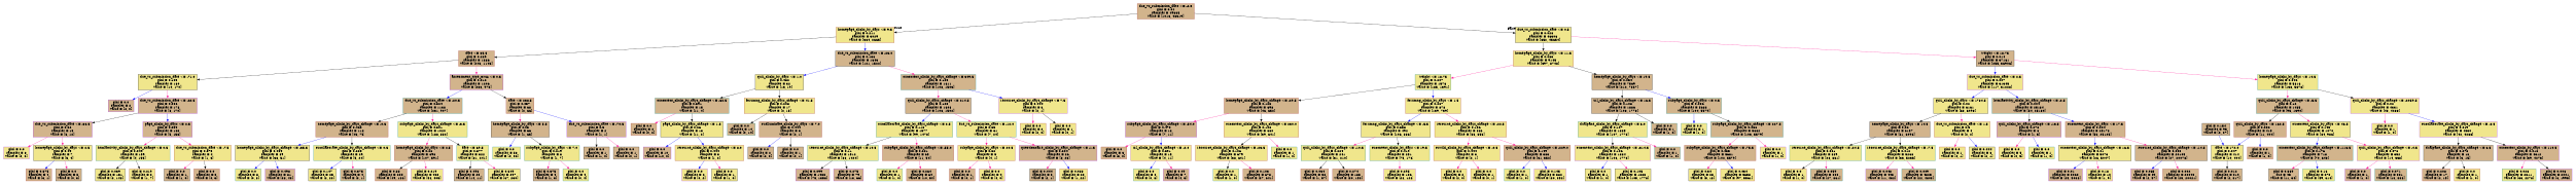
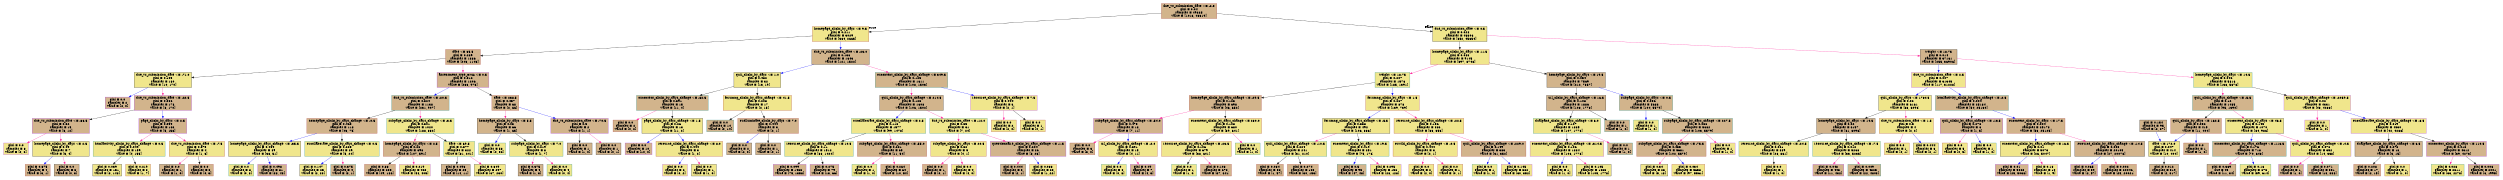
  digraph {
    node [color=brown fillcolor=khaki shape=box style=filled]
    edge [color=deeppink]
    n1 [fillcolor=tan label="due_vs_submission_date <= -2.5\ngini = 0.04\nsamples = 49335\nvalue = [1016, 48319]"]
    n2 [label="homepage_clicks_by_days <= 9.5\ngini = 0.211\nsamples = 3029\nvalue = [364, 2665]"]
    n3 [color=black label="due_vs_submission_date <= 0.5\ngini = 0.028\nsamples = 46306\nvalue = [652, 45654]"]
    n4 [fillcolor=tan label="date <= 35.5\ngini = 0.289\nsamples = 1386\nvalue = [243, 1143]"]
    n5 [color=black fillcolor=tan label="due_vs_submission_date <= -23.0\ngini = 0.136\nsamples = 1643\nvalue = [121, 1522]"]
    n6 [label="homepage_clicks_by_days <= 11.5\ngini = 0.083\nsamples = 9145\nvalue = [397, 8748]"]
    n7 [color=black fillcolor=tan label="weight <= 18.75\ngini = 0.014\nsamples = 37161\nvalue = [255, 36906]"]
    n8 [color=black label="due_vs_submission_date <= -71.0\ngini = 0.105\nsamples = 180\nvalue = [10, 170]"]
    n9 [color=purple fillcolor=tan label="assessment_type_CMA <= 0.5\ngini = 0.312\nsamples = 1206\nvalue = [233, 973]"]
    n10 [color=black label="quiz_clicks_by_days <= 1.0\ngini = 0.482\nsamples = 32\nvalue = [13, 19]"]
    n11 [color=teal fillcolor=tan label="oucontent_clicks_by_days_change <= 349.5\ngini = 0.125\nsamples = 1611\nvalue = [108, 1503]"]
    n12 [color=purple fillcolor=tan label="gini = 0.0\nsamples = 2\nvalue = [2, 0]"]
    n13 [color=purple fillcolor=tan label="due_vs_submission_date <= -22.5\ngini = 0.086\nsamples = 178\nvalue = [8, 170]"]
    n14 [color=teal fillcolor=tan label="due_vs_submission_date <= -20.5\ngini = 0.324\nsamples = 1138\nvalue = [231, 907]"]
    n15 [fillcolor=tan label="date <= 238.5\ngini = 0.057\nsamples = 68\nvalue = [2, 66]"]
    n16 [color=purple fillcolor=tan label="due_vs_submission_date <= -36.5\ngini = 0.32\nsamples = 15\nvalue = [3, 12]"]
    n17 [color=purple fillcolor=tan label="page_clicks_by_days <= 2.5\ngini = 0.059\nsamples = 163\nvalue = [5, 158]"]
    n18 [color=purple label="gini = 0.0\nsamples = 8\nvalue = [0, 8]"]
    n19 [color=black label="homepage_clicks_by_days <= 2.5\ngini = 0.49\nsamples = 7\nvalue = [3, 4]"]
    n20 [color=teal label="htmlactivity_clicks_by_days_change <= 0.5\ngini = 0.049\nsamples = 159\nvalue = [4, 155]"]
    n21 [label="due_vs_submission_date <= -7.5\ngini = 0.375\nsamples = 4\nvalue = [1, 3]"]
    n22 [fillcolor=tan label="gini = 0.375\nsamples = 4\nvalue = [3, 1]"]
    n23 [color=black fillcolor=tan label="gini = 0.0\nsamples = 3\nvalue = [0, 3]"]
    n24 [color=black label="gini = 0.039\nsamples = 151\nvalue = [3, 148]"]
    n25 [label="gini = 0.219\nsamples = 8\nvalue = [1, 7]"]
    n26 [color=black fillcolor=tan label="gini = 0.0\nsamples = 1\nvalue = [1, 0]"]
    n27 [fillcolor=tan label="gini = 0.0\nsamples = 3\nvalue = [0, 3]"]
    n28 [fillcolor=tan label="homepage_clicks_by_days_change <= -0.5\ngini = 0.463\nsamples = 118\nvalue = [43, 75]"]
    n29 [color=teal label="subpage_clicks_by_days_change <= -3.5\ngini = 0.301\nsamples = 1020\nvalue = [188, 832]"]
    n30 [color=black fillcolor=tan label="homepage_clicks_by_days <= 5.5\ngini = 0.03\nsamples = 66\nvalue = [1, 65]"]
    n31 [color=purple fillcolor=tan label="due_vs_submission_date <= -70.5\ngini = 0.5\nsamples = 2\nvalue = [1, 1]"]
    n32 [color=black label="homepage_clicks_by_days_change <= -35.5\ngini = 0.489\nsamples = 89\nvalue = [38, 51]"]
    n33 [color=teal label="oucollaborate_clicks_by_days_change <= 0.5\ngini = 0.285\nsamples = 29\nvalue = [5, 24]"]
    n34 [fillcolor=tan label="homepage_clicks_by_days <= 2.5\ngini = 0.26\nsamples = 698\nvalue = [107, 591]"]
    n35 [color=teal label="date <= 69.5\ngini = 0.377\nsamples = 322\nvalue = [81, 241]"]
    n36 [color=teal label="gini = 0.0\nsamples = 8\nvalue = [0, 8]"]
    n37 [color=purple fillcolor=tan label="gini = 0.498\nsamples = 81\nvalue = [38, 43]"]
    n38 [color=black label="gini = 0.147\nsamples = 25\nvalue = [2, 23]"]
    n39 [color=teal fillcolor=tan label="gini = 0.375\nsamples = 4\nvalue = [3, 1]"]
    n40 [fillcolor=tan label="gini = 0.33\nsamples = 235\nvalue = [49, 186]"]
    n41 [color=purple label="gini = 0.219\nsamples = 463\nvalue = [58, 405]"]
    n42 [color=black fillcolor=tan label="gini = 0.493\nsamples = 25\nvalue = [14, 11]"]
    n43 [color=black label="gini = 0.349\nsamples = 297\nvalue = [67, 230]"]
    n44 [color=teal label="gini = 0.0\nsamples = 58\nvalue = [0, 58]"]
    n45 [color=teal label="subpage_clicks_by_days <= 7.0\ngini = 0.219\nsamples = 8\nvalue = [1, 7]"]
    n46 [color=black fillcolor=tan label="gini = 0.0\nsamples = 1\nvalue = [1, 0]"]
    n47 [color=black fillcolor=tan label="gini = 0.0\nsamples = 1\nvalue = [0, 1]"]
    n48 [color=black fillcolor=tan label="gini = 0.375\nsamples = 4\nvalue = [1, 3]"]
    n49 [color=teal label="gini = 0.0\nsamples = 4\nvalue = [0, 4]"]
    n50 [color=teal fillcolor=tan label="oucontent_clicks_by_days_change <= -62.5\ngini = 0.391\nsamples = 15\nvalue = [11, 4]"]
    n51 [label="forumng_clicks_by_days_change <= 41.5\ngini = 0.208\nsamples = 17\nvalue = [2, 15]"]
    n52 [color=black fillcolor=tan label="quiz_clicks_by_days_change <= 214.5\ngini = 0.123\nsamples = 1608\nvalue = [106, 1502]"]
    n53 [color=purple label="resource_clicks_by_days_change <= 7.5\ngini = 0.444\nsamples = 3\nvalue = [2, 1]"]
    n54 [fillcolor=tan label="gini = 0.0\nsamples = 2\nvalue = [0, 2]"]
    n55 [color=black label="page_clicks_by_days_change <= 1.5\ngini = 0.26\nsamples = 13\nvalue = [11, 2]"]
    n56 [color=teal fillcolor=tan label="gini = 0.0\nsamples = 14\nvalue = [0, 14]"]
    n57 [fillcolor=tan label="ouelluminate_clicks_by_days <= 7.0\ngini = 0.444\nsamples = 3\nvalue = [2, 1]"]
    n58 [color=purple fillcolor=tan label="gini = 0.0\nsamples = 10\nvalue = [10, 0]"]
    n59 [label="resource_clicks_by_days_change <= 8.0\ngini = 0.444\nsamples = 3\nvalue = [1, 2]"]
    n60 [color=purple label="gini = 0.0\nsamples = 2\nvalue = [0, 2]"]
    n61 [color=black label="gini = 0.0\nsamples = 1\nvalue = [1, 0]"]
    n62 [color=black fillcolor=tan label="gini = 0.0\nsamples = 2\nvalue = [2, 0]"]
    n63 [color=black fillcolor=tan label="gini = 0.0\nsamples = 1\nvalue = [0, 1]"]
    n64 [color=teal label="oucollaborate_clicks_by_days_change <= 2.5\ngini = 0.118\nsamples = 1577\nvalue = [99, 1478]"]
    n65 [color=teal label="due_vs_submission_date <= -12.0\ngini = 0.35\nsamples = 31\nvalue = [7, 24]"]
    n66 [label="gini = 0.0\nsamples = 2\nvalue = [2, 0]"]
    n67 [label="gini = 0.0\nsamples = 1\nvalue = [0, 1]"]
    n68 [color=teal label="resource_clicks_by_days_change <= 10.5\ngini = 0.11\nsamples = 1512\nvalue = [88, 1424]"]
    n69 [fillcolor=tan label="subpage_clicks_by_days_change <= -55.0\ngini = 0.281\nsamples = 65\nvalue = [11, 54]"]
    n70 [label="subpage_clicks_by_days <= 20.5\ngini = 0.32\nsamples = 5\nvalue = [4, 1]"]
    n71 [color=purple fillcolor=tan label="questionnaire_clicks_by_days_change <= -1.5\ngini = 0.204\nsamples = 26\nvalue = [3, 23]"]
    n72 [color=purple fillcolor=tan label="gini = 0.099\nsamples = 1433\nvalue = [75, 1358]"]
    n73 [color=purple fillcolor=tan label="gini = 0.275\nsamples = 79\nvalue = [13, 66]"]
    n74 [color=teal label="gini = 0.0\nsamples = 1\nvalue = [1, 0]"]
    n75 [fillcolor=tan label="gini = 0.264\nsamples = 64\nvalue = [10, 54]"]
    n76 [fillcolor=tan label="gini = 0.0\nsamples = 1\nvalue = [0, 1]"]
    n77 [color=purple label="gini = 0.0\nsamples = 4\nvalue = [4, 0]"]
    n78 [color=black fillcolor=tan label="gini = 0.444\nsamples = 3\nvalue = [2, 1]"]
    n79 [label="gini = 0.083\nsamples = 23\nvalue = [1, 22]"]
    n80 [color=teal label="weight <= 18.75\ngini = 0.207\nsamples = 1576\nvalue = [185, 1391]"]
    n81 [color=black fillcolor=tan label="homepage_clicks_by_days <= 19.5\ngini = 0.054\nsamples = 7569\nvalue = [212, 7357]"]
    n82 [color=purple label="due_vs_submission_date <= 2.5\ngini = 0.007\nsamples = 31345\nvalue = [117, 31228]"]
    n83 [color=teal label="homepage_clicks_by_days <= 14.5\ngini = 0.046\nsamples = 5816\nvalue = [138, 5678]"]
    n84 [fillcolor=tan label="homepage_clicks_by_days_change <= -29.5\ngini = 0.123\nsamples = 698\nvalue = [46, 652]"]
    n85 [label="forumng_clicks_by_days <= 1.5\ngini = 0.267\nsamples = 878\nvalue = [139, 739]"]
    n86 [color=black fillcolor=tan label="url_clicks_by_days_change <= 16.5\ngini = 0.108\nsamples = 1886\nvalue = [108, 1778]"]
    n87 [color=teal fillcolor=tan label="subpage_clicks_by_days <= 0.5\ngini = 0.036\nsamples = 5683\nvalue = [104, 5579]"]
    n88 [color=purple fillcolor=tan label="subpage_clicks_by_days_change <= -54.0\ngini = 0.475\nsamples = 18\nvalue = [7, 11]"]
    n89 [label="oucontent_clicks_by_days_change <= 230.0\ngini = 0.108\nsamples = 680\nvalue = [39, 641]"]
    n90 [color=black label="forumng_clicks_by_days_change <= -5.5\ngini = 0.338\nsamples = 492\nvalue = [106, 386]"]
    n91 [label="resource_clicks_by_days_change <= -22.5\ngini = 0.156\nsamples = 386\nvalue = [33, 353]"]
    n92 [fillcolor=tan label="gini = 0.0\nsamples = 3\nvalue = [3, 0]"]
    n93 [label="url_clicks_by_days_change <= -2.0\ngini = 0.391\nsamples = 15\nvalue = [4, 11]"]
    n94 [label="resource_clicks_by_days_change <= -23.5\ngini = 0.106\nsamples = 679\nvalue = [38, 641]"]
    n95 [color=teal label="gini = 0.0\nsamples = 1\nvalue = [1, 0]"]
    n96 [color=teal label="gini = 0.0\nsamples = 8\nvalue = [0, 8]"]
    n97 [color=purple fillcolor=tan label="gini = 0.49\nsamples = 7\nvalue = [4, 3]"]
    n98 [color=teal label="gini = 0.0\nsamples = 1\nvalue = [1, 0]"]
    n99 [fillcolor=tan label="gini = 0.103\nsamples = 678\nvalue = [37, 641]"]
    n100 [color=teal label="quiz_clicks_by_days_change <= -10.5\ngini = 0.224\nsamples = 241\nvalue = [31, 210]"]
    n101 [color=teal label="oucontent_clicks_by_days <= 19.5\ngini = 0.419\nsamples = 251\nvalue = [75, 176]"]
    n102 [label="ouwiki_clicks_by_days_change <= -0.5\ngini = 0.444\nsamples = 3\nvalue = [2, 1]"]
    n103 [fillcolor=tan label="quiz_clicks_by_days_change <= -229.0\ngini = 0.149\nsamples = 383\nvalue = [31, 352]"]
    n104 [fillcolor=tan label="gini = 0.034\nsamples = 58\nvalue = [1, 57]"]
    n105 [fillcolor=tan label="gini = 0.274\nsamples = 183\nvalue = [30, 153]"]
+   n106 [color=teal fillcolor=tan label="gini = 0.5\nsamples = 95\nvalue = [47, 48]"]
    n107 [color=purple label="gini = 0.295\nsamples = 156\nvalue = [28, 128]"]
    n108 [label="gini = 0.0\nsamples = 2\nvalue = [2, 0]"]
    n109 [label="gini = 0.0\nsamples = 1\nvalue = [0, 1]"]
    n110 [color=teal label="gini = 0.0\nsamples = 1\nvalue = [1, 0]"]
    n111 [color=purple label="gini = 0.145\nsamples = 382\nvalue = [30, 352]"]
    n112 [color=teal label="dualpane_clicks_by_days_change <= 6.0\ngini = 0.107\nsamples = 1885\nvalue = [107, 1778]"]
    n113 [color=teal fillcolor=tan label="gini = 0.0\nsamples = 1\nvalue = [1, 0]"]
    n114 [color=teal label="gini = 0.0\nsamples = 1\nvalue = [1, 0]"]
    n115 [color=teal fillcolor=tan label="subpage_clicks_by_days_change <= 227.5\ngini = 0.036\nsamples = 5682\nvalue = [103, 5579]"]
    n116 [color=purple label="oucontent_clicks_by_days_change <= -314.5\ngini = 0.106\nsamples = 1884\nvalue = [106, 1778]"]
    n117 [color=teal fillcolor=tan label="gini = 0.0\nsamples = 1\nvalue = [1, 0]"]
    n118 [color=black label="gini = 0.0\nsamples = 1\nvalue = [1, 0]"]
    n119 [color=black label="gini = 0.105\nsamples = 1883\nvalue = [105, 1778]"]
    n120 [fillcolor=tan label="subpage_clicks_by_days_change <= -75.5\ngini = 0.035\nsamples = 5681\nvalue = [102, 5579]"]
    n121 [color=purple label="gini = 0.0\nsamples = 1\nvalue = [1, 0]"]
    n122 [color=black label="gini = 0.34\nsamples = 23\nvalue = [5, 18]"]
    n123 [label="gini = 0.034\nsamples = 5658\nvalue = [97, 5561]"]
    n124 [color=black label="quiz_clicks_by_days <= 1784.5\ngini = 0.02\nsamples = 6161\nvalue = [63, 6098]"]
    n125 [color=teal fillcolor=tan label="htmlactivity_clicks_by_days_change <= -2.5\ngini = 0.004\nsamples = 25184\nvalue = [54, 25130]"]
    n126 [color=teal fillcolor=tan label="quiz_clicks_by_days_change <= -5.5\ngini = 0.12\nsamples = 1485\nvalue = [95, 1390]"]
    n127 [color=purple label="quiz_clicks_by_days_change <= -2059.5\ngini = 0.02\nsamples = 4331\nvalue = [43, 4288]"]
    n128 [color=black fillcolor=tan label="homepage_clicks_by_days <= 14.5\ngini = 0.02\nsamples = 6157\nvalue = [61, 6096]"]
    n129 [label="due_vs_submission_date <= 1.5\ngini = 0.5\nsamples = 4\nvalue = [2, 2]"]
    n130 [color=purple fillcolor=tan label="quiz_clicks_by_days_change <= -13.5\ngini = 0.278\nsamples = 6\nvalue = [1, 5]"]
    n131 [fillcolor=tan label="oucontent_clicks_by_days <= 17.5\ngini = 0.004\nsamples = 25178\nvalue = [53, 25125]"]
    n132 [color=teal label="resource_clicks_by_days_change <= -24.5\ngini = 0.061\nsamples = 889\nvalue = [28, 861]"]
    n133 [color=teal label="resource_clicks_by_days_change <= -7.5\ngini = 0.012\nsamples = 5268\nvalue = [33, 5235]"]
    n134 [label="gini = 0.0\nsamples = 1\nvalue = [0, 1]"]
    n135 [color=black label="gini = 0.444\nsamples = 3\nvalue = [2, 1]"]
    n136 [label="gini = 0.0\nsamples = 1\nvalue = [1, 0]"]
-   n137 [color=teal fillcolor=tan label="gini = 0.059\nsamples = 888\nvalue = [27, 861]"]
    n138 [color=purple fillcolor=tan label="gini = 0.048\nsamples = 443\nvalue = [11, 432]"]
    n139 [color=teal fillcolor=tan label="gini = 0.009\nsamples = 4825\nvalue = [22, 4803]"]
    n140 [label="gini = 0.0\nsamples = 5\nvalue = [0, 5]"]
    n141 [color=teal label="gini = 0.0\nsamples = 1\nvalue = [1, 0]"]
    n142 [color=black label="oucontent_clicks_by_days_change <= 16.5\ngini = 0.01\nsamples = 5073\nvalue = [26, 5047]"]
    n143 [color=black fillcolor=tan label="resource_clicks_by_days_change <= -14.5\ngini = 0.003\nsamples = 20105\nvalue = [27, 20078]"]
    n144 [color=purple fillcolor=tan label="gini = 0.01\nsamples = 5063\nvalue = [25, 5038]"]
    n145 [color=purple label="gini = 0.18\nsamples = 10\nvalue = [1, 9]"]
    n146 [color=purple fillcolor=tan label="gini = 0.065\nsamples = 59\nvalue = [2, 57]"]
    n147 [fillcolor=tan label="gini = 0.002\nsamples = 20046\nvalue = [25, 20021]"]
    n148 [fillcolor=tan label="quiz_clicks_by_days <= 162.5\ngini = 0.052\nsamples = 415\nvalue = [11, 404]"]
    n149 [color=black label="oucontent_clicks_by_days <= 46.5\ngini = 0.145\nsamples = 1070\nvalue = [84, 986]"]
    n150 [color=purple label="gini = 0.0\nsamples = 1\nvalue = [1, 0]"]
    n151 [color=purple label="oucollaborate_clicks_by_days_change <= -8.5\ngini = 0.019\nsamples = 4330\nvalue = [42, 4288]"]
    n152 [color=black label="date <= 172.0\ngini = 0.047\nsamples = 414\nvalue = [10, 404]"]
    n153 [fillcolor=tan label="gini = 0.0\nsamples = 1\nvalue = [1, 0]"]
    n154 [color=teal fillcolor=tan label="oucontent_clicks_by_days_change <= -116.5\ngini = 0.176\nsamples = 718\nvalue = [70, 648]"]
    n155 [color=purple label="quiz_clicks_by_days_change <= -4.5\ngini = 0.076\nsamples = 352\nvalue = [14, 338]"]
    n156 [color=black fillcolor=tan label="gini = 0.012\nsamples = 319\nvalue = [2, 317]"]
    n157 [color=black fillcolor=tan label="gini = 0.154\nsamples = 95\nvalue = [8, 87]"]
    n158 [color=black fillcolor=tan label="gini = 0.369\ndue = 45\nvalue = [11, 34]"]
    n159 [color=teal label="gini = 0.16\nsamples = 673\nvalue = [59, 614]"]
    n160 [color=purple fillcolor=tan label="gini = 0.0\nsamples = 1\nvalue = [1, 0]"]
    n161 [color=teal fillcolor=tan label="gini = 0.071\nsamples = 351\nvalue = [13, 338]"]
    n162 [color=black fillcolor=tan label="dualpane_clicks_by_days_change <= 6.5\ngini = 0.278\nsamples = 18\nvalue = [3, 15]"]
    n163 [color=purple fillcolor=tan label="oucontent_clicks_by_days <= 110.5\ngini = 0.018\nsamples = 4312\nvalue = [39, 4273]"]
    n164 [fillcolor=tan label="gini = 0.208\nsamples = 17\nvalue = [2, 15]"]
    n165 [label="gini = 0.0\nsamples = 1\nvalue = [1, 0]"]
    n166 [color=teal label="gini = 0.028\nsamples = 2311\nvalue = [33, 2278]"]
    n167 [color=purple fillcolor=tan label="gini = 0.006\nsamples = 2001\nvalue = [6, 1995]"]
    n1 -> n2 [color=black headlabel=True labelangle=45 labeldistance=2.5]
    n1 -> n3 [color=black headlabel=False labelangle=-45 labeldistance=2.5]
    n2 -> n4 [color=black]
    n2 -> n5 [color=blue]
    n3 -> n6 [color=black]
    n3 -> n7
    n4 -> n8 [color=black]
    n4 -> n9
    n5 -> n10 [color=blue]
    n5 -> n11
    n6 -> n80
    n6 -> n81 [color=black]
    n7 -> n82 [color=blue]
    n7 -> n83
    n8 -> n12 [color=blue]
    n8 -> n13
    n9 -> n14 [color=blue]
    n9 -> n15 [color=black]
    n10 -> n50 [color=black]
    n10 -> n51 [color=black]
    n11 -> n52
    n11 -> n53 [color=blue]
    n13 -> n16 [color=black]
    n13 -> n17 [color=blue]
    n14 -> n28 [color=black]
    n14 -> n29
    n15 -> n30
    n15 -> n31 [color=blue]
    n16 -> n18
    n16 -> n19
    n17 -> n20
    n17 -> n21
    n19 -> n22 [color=blue]
    n19 -> n23
    n20 -> n24 [color=black]
    n20 -> n25 [color=black]
    n21 -> n26
    n21 -> n27 [color=black]
    n28 -> n32 [color=blue]
    n28 -> n33 [color=black]
    n29 -> n34
    n29 -> n35 [color=black]
    n30 -> n44 [color=blue]
    n30 -> n45 [color=black]
    n31 -> n46 [color=black]
    n31 -> n47
    n32 -> n36 [color=blue]
    n32 -> n37 [color=blue]
    n33 -> n38 [color=blue]
    n33 -> n39
    n34 -> n40 [color=black]
    n34 -> n41
    n35 -> n42 [color=black]
    n35 -> n43
    n45 -> n48
    n45 -> n49
    n50 -> n54
    n50 -> n55 [color=black]
    n51 -> n56 [color=black]
    n51 -> n57 [color=black]
    n52 -> n64 [color=blue]
    n52 -> n65
    n53 -> n66
    n53 -> n67 [color=black]
    n55 -> n58 [color=blue]
    n55 -> n59 [color=blue]
    n57 -> n62 [color=blue]
    n57 -> n63 [color=black]
    n59 -> n60 [color=blue]
    n59 -> n61
    n64 -> n68 [color=black]
    n64 -> n69
    n65 -> n70
    n65 -> n71
    n68 -> n72 [color=black]
    n68 -> n73 [color=black]
    n69 -> n74
    n69 -> n75
    n70 -> n76
    n70 -> n77
    n71 -> n78
    n71 -> n79 [color=blue]
    n80 -> n84 [color=black]
    n80 -> n85 [color=blue]
    n81 -> n86 [color=black]
    n81 -> n87 [color=blue]
    n82 -> n124 [color=blue]
    n82 -> n125 [color=blue]
    n83 -> n126
    n83 -> n127 [color=black]
    n84 -> n88
    n84 -> n89 [color=black]
    n85 -> n90 [color=blue]
    n85 -> n91
    n86 -> n112 [color=black]
    n86 -> n113 [color=black]
    n87 -> n114 [color=blue]
    n87 -> n115 [color=black]
    n88 -> n92
    n88 -> n93 [color=blue]
    n89 -> n94 [color=black]
    n89 -> n95
    n90 -> n100
    n90 -> n101 [color=black]
    n91 -> n102
    n91 -> n103
    n93 -> n96 [color=blue]
    n93 -> n97
    n94 -> n98 [color=black]
    n94 -> n99
    n100 -> n104 [color=black]
    n100 -> n105 [color=black]
+   n101 -> n106 [color=blue]
    n101 -> n107
    n102 -> n108
    n102 -> n109
    n103 -> n110 [color=blue]
    n103 -> n111 [color=blue]
    n112 -> n116 [color=black]
    n112 -> n117
    n115 -> n120
    n115 -> n121
    n116 -> n118 [color=blue]
    n116 -> n119
    n120 -> n122
    n120 -> n123 [color=blue]
    n124 -> n128 [color=black]
    n124 -> n129
    n125 -> n130 [color=black]
    n125 -> n131 [color=blue]
    n126 -> n148 [color=black]
    n126 -> n149
    n127 -> n150
    n127 -> n151 [color=blue]
    n128 -> n132 [color=black]
    n128 -> n133 [color=black]
    n129 -> n134
    n129 -> n135 [color=blue]
    n130 -> n140
    n130 -> n141 [color=blue]
    n131 -> n142 [color=blue]
    n131 -> n143
    n132 -> n136 [color=black]
-   n132 -> n137
    n133 -> n138
    n133 -> n139
    n142 -> n144 [color=blue]
    n142 -> n145
    n143 -> n146 [color=blue]
    n143 -> n147
    n148 -> n152 [color=blue]
    n148 -> n153 [color=blue]
    n149 -> n154 [color=blue]
    n149 -> n155
    n151 -> n162 [color=black]
    n151 -> n163 [color=black]
    n152 -> n156 [color=black]
    n154 -> n158
    n154 -> n159 [color=blue]
    n155 -> n160
    n155 -> n161
    n157 -> n152 [color=blue]
    n162 -> n164 [color=black]
    n162 -> n165 [color=black]
    n163 -> n166
    n163 -> n167 [color=black]
  }
